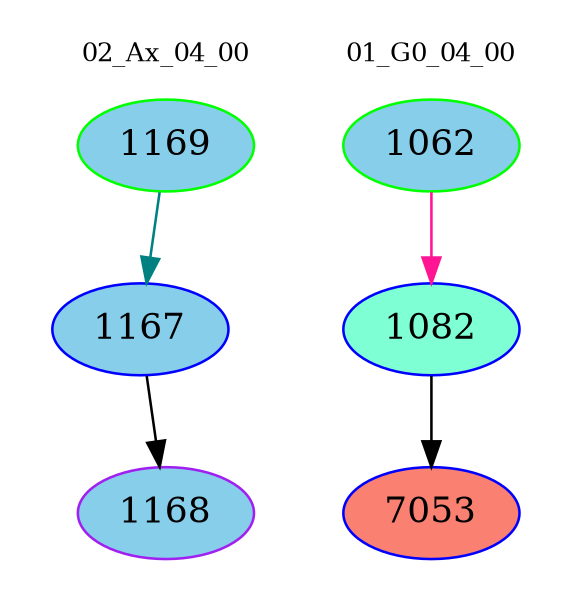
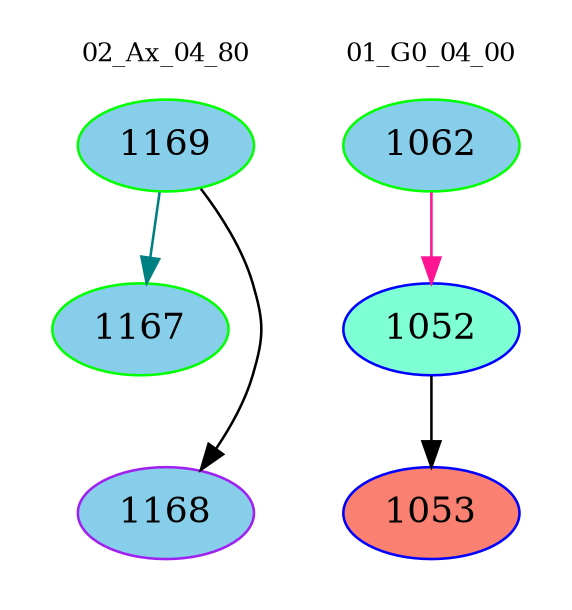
  digraph {
    node [color=blue fillcolor=skyblue style=filled]
    edge [color=black]
    n1 [color=green label=1169]
-   n2 [label=1167]
+   n2 [color=green label=1167]
    n3 [color=purple label=1168]
    n4 [color=green label=1062]
-   n5 [fillcolor=aquamarine label=1082]
-   n6 [fillcolor=salmon label=7053]
+   n5 [fillcolor=aquamarine label=1052]
+   n6 [fillcolor=salmon label=1053]
    subgraph cluster_1 {
      color=white
      fontsize=10
-     label="02_Ax_04_00"
+     label="02_Ax_04_80"
      n1
      n2
      n3
    }
    subgraph cluster_2 {
      color=white
      fontsize=10
      label="01_G0_04_00"
      n4
      n5
      n6
    }
    n1 -> n2 [color=teal]
-   n2 -> n3
+   n1 -> n3
    n4 -> n5 [color=deeppink]
    n5 -> n6
  }
